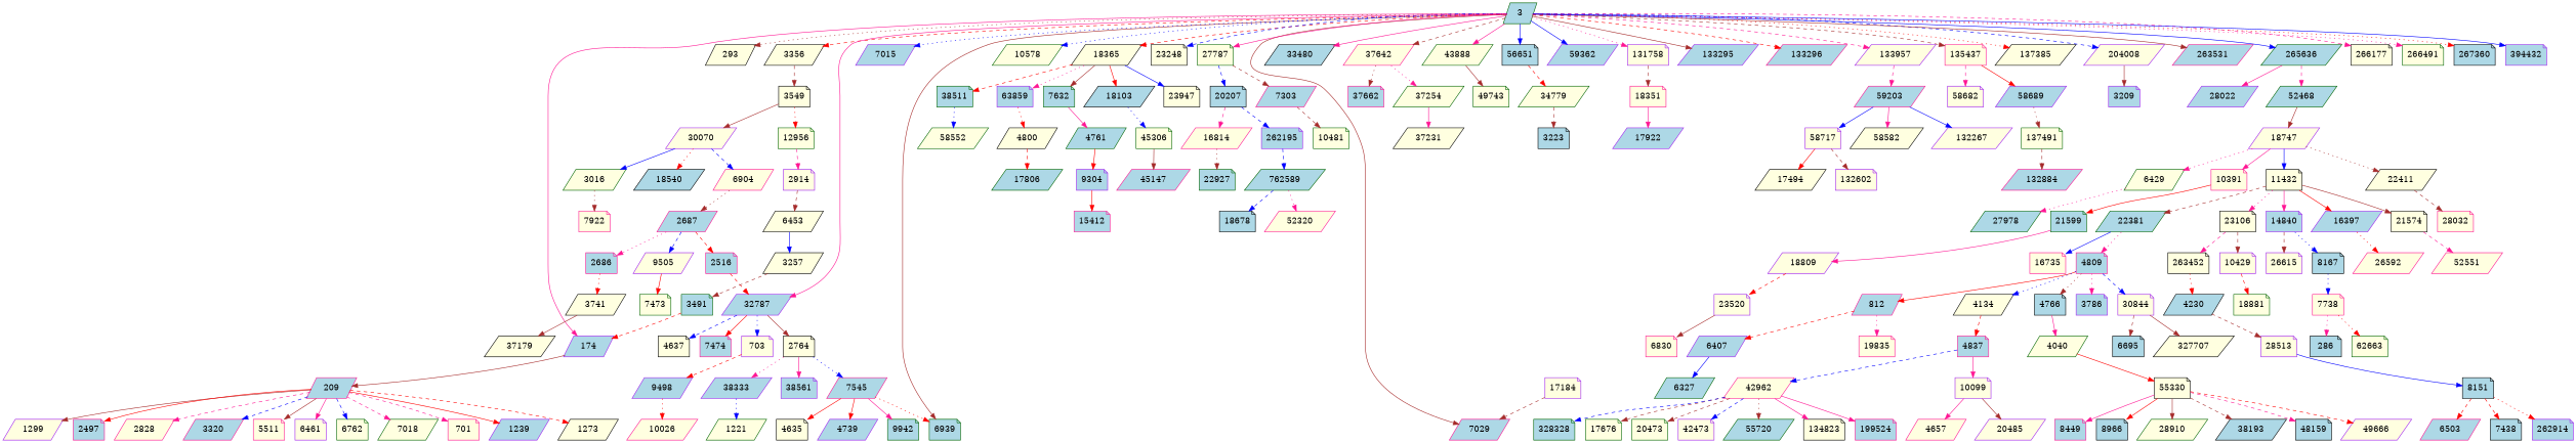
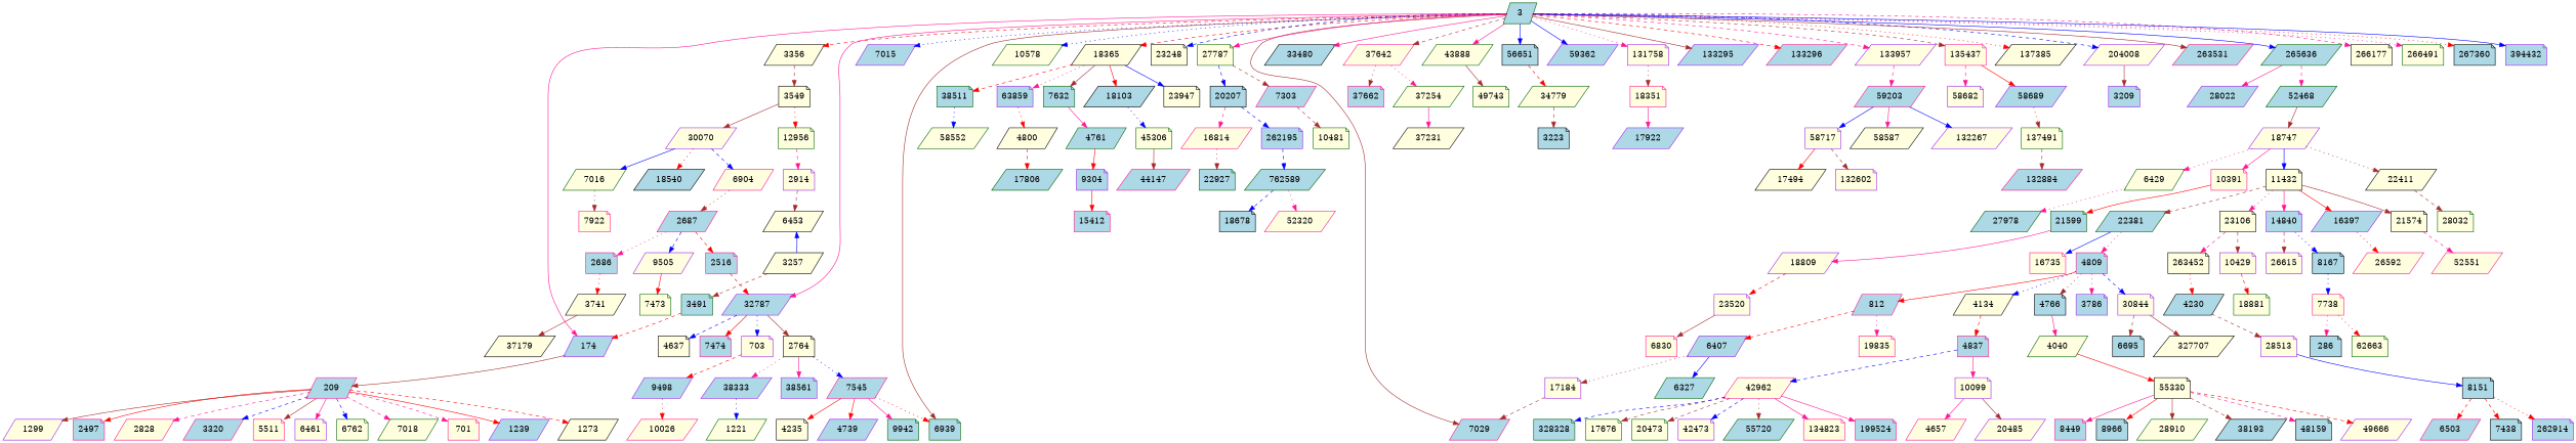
  digraph {
    node [color=purple fillcolor=lightyellow shape=note style=filled]
    edge [color=brown style=solid]
    3 [color=darkgreen fillcolor=lightblue shape=parallelogram]
    174 [fillcolor=lightblue shape=parallelogram]
-   293 [color=black shape=parallelogram]
    3356 [color=black shape=parallelogram]
    6939 [color=darkgreen fillcolor=lightblue]
    7015 [fillcolor=lightblue shape=parallelogram]
    7029 [color=deeppink fillcolor=lightblue shape=parallelogram]
    10578 [color=darkgreen shape=parallelogram]
    18365 [color=black shape=parallelogram]
    23248 [color=black]
    27787 [color=darkgreen]
    32787 [fillcolor=lightblue shape=parallelogram]
    33480 [color=black fillcolor=lightblue shape=parallelogram]
    37642 [color=deeppink shape=parallelogram]
    43888 [color=darkgreen shape=parallelogram]
    56651 [color=black fillcolor=lightblue]
    59362 [fillcolor=lightblue shape=parallelogram]
    131758
    133295 [fillcolor=lightblue shape=parallelogram]
    133296 [color=deeppink fillcolor=lightblue shape=parallelogram]
    133957 [shape=parallelogram]
    135437 [color=deeppink]
    137385 [color=black shape=parallelogram]
    204008 [shape=parallelogram]
    263531 [color=deeppink fillcolor=lightblue shape=parallelogram]
    265636 [color=darkgreen fillcolor=lightblue shape=parallelogram]
    266177 [color=black]
    266491 [color=darkgreen]
    267360 [color=black fillcolor=lightblue]
    394432 [fillcolor=lightblue]
    209 [color=deeppink fillcolor=lightblue shape=parallelogram]
    3549 [color=black]
    7632 [color=darkgreen fillcolor=lightblue]
    18103 [color=black fillcolor=lightblue shape=parallelogram]
    23947 [color=black]
    38511 [color=darkgreen fillcolor=lightblue]
    63859 [fillcolor=lightblue]
    7303 [color=deeppink fillcolor=lightblue shape=parallelogram]
    20207 [color=black fillcolor=lightblue]
    703
    2764 [color=black]
    4637 [color=black]
    7474 [color=deeppink fillcolor=lightblue]
    37254 [color=darkgreen shape=parallelogram]
    37662 [color=deeppink fillcolor=lightblue]
    49743 [color=darkgreen]
    34779 [color=darkgreen shape=parallelogram]
    18351 [color=deeppink]
    59203 [color=deeppink fillcolor=lightblue shape=parallelogram]
    58689 [fillcolor=lightblue shape=parallelogram]
    58682
    3209 [fillcolor=lightblue]
    52468 [color=darkgreen fillcolor=lightblue shape=parallelogram]
    28022 [fillcolor=lightblue shape=parallelogram]
    701 [color=deeppink]
    1239 [fillcolor=lightblue shape=parallelogram]
    1273 [color=black shape=parallelogram]
    1299 [shape=parallelogram]
    2497 [color=deeppink fillcolor=lightblue]
    2828 [color=deeppink shape=parallelogram]
    3320 [color=deeppink fillcolor=lightblue shape=parallelogram]
    5511 [color=deeppink]
    6461
    6762 [color=darkgreen]
    7018 [color=darkgreen shape=parallelogram]
    9498 [fillcolor=lightblue shape=parallelogram]
    10026 [color=deeppink shape=parallelogram]
    812 [color=deeppink fillcolor=lightblue shape=parallelogram]
    6407 [fillcolor=lightblue shape=parallelogram]
    19835 [color=deeppink]
    6327 [color=darkgreen fillcolor=lightblue shape=parallelogram]
    17184
    2516 [color=deeppink fillcolor=lightblue]
    2686 [color=deeppink fillcolor=lightblue]
    3741 [color=black shape=parallelogram]
    37179 [color=black shape=parallelogram]
    2687 [color=deeppink fillcolor=lightblue shape=parallelogram]
    9505 [shape=parallelogram]
    7473 [color=darkgreen]
    7545 [color=deeppink fillcolor=lightblue shape=parallelogram]
    38333 [fillcolor=lightblue shape=parallelogram]
    38561 [fillcolor=lightblue]
-   4635 [color=black]
+   4635 [color=black label=4235]
    4739 [fillcolor=lightblue shape=parallelogram]
    9942 [color=darkgreen fillcolor=lightblue]
    1221 [color=darkgreen shape=parallelogram]
    6453 [color=black shape=parallelogram]
    2914
    3257 [color=black shape=parallelogram]
    3491 [color=darkgreen fillcolor=lightblue]
    12956 [color=darkgreen]
    30070 [shape=parallelogram]
    6904 [color=deeppink shape=parallelogram]
-   7016 [color=darkgreen shape=parallelogram label=3016]
+   7016 [color=darkgreen shape=parallelogram]
    18540 [color=black fillcolor=lightblue shape=parallelogram]
    4040 [color=darkgreen shape=parallelogram]
    55330 [color=black]
    8449 [color=deeppink fillcolor=lightblue]
    8966 [color=black fillcolor=lightblue]
    28910 [color=darkgreen shape=parallelogram]
    38193 [color=black fillcolor=lightblue shape=parallelogram]
    48159 [color=black fillcolor=lightblue]
    49666 [shape=parallelogram]
    4134 [color=black shape=parallelogram]
    4837 [color=deeppink fillcolor=lightblue]
    10099
    42962 [color=deeppink shape=parallelogram]
    4230 [color=black fillcolor=lightblue shape=parallelogram]
    28513
    8151 [color=black fillcolor=lightblue]
    4761 [color=darkgreen fillcolor=lightblue shape=parallelogram]
    9304 [fillcolor=lightblue]
    15412 [color=deeppink fillcolor=lightblue]
    4766 [color=black fillcolor=lightblue]
    4800 [color=black shape=parallelogram]
    17806 [color=darkgreen fillcolor=lightblue shape=parallelogram]
    4809 [color=deeppink fillcolor=lightblue]
    3786 [fillcolor=lightblue]
    30844
    6695 [color=black fillcolor=lightblue]
    327707 [color=black shape=parallelogram]
    4657 [color=deeppink shape=parallelogram]
    20485 [shape=parallelogram]
    17676 [color=darkgreen]
    20473 [color=darkgreen]
    42473
    55720 [color=darkgreen fillcolor=lightblue shape=parallelogram]
-   134823 [color=black]
+   134823 [color=deeppink]
    199524 [color=deeppink fillcolor=lightblue]
    328328 [color=darkgreen fillcolor=lightblue]
    6429 [color=darkgreen shape=parallelogram]
    27978 [color=darkgreen fillcolor=lightblue shape=parallelogram]
    7922 [color=deeppink]
    10481 [color=darkgreen]
    7738 [color=deeppink]
    286 [color=black fillcolor=lightblue]
    62663 [color=darkgreen]
    6503 [color=deeppink fillcolor=lightblue shape=parallelogram]
    7438 [color=black fillcolor=lightblue]
    262914 [fillcolor=lightblue]
    8167 [color=black fillcolor=lightblue]
    10391 [color=deeppink]
    21599 [color=darkgreen fillcolor=lightblue]
    18809 [shape=parallelogram]
    18881 [color=darkgreen]
    10429
    11432 [color=black]
    14840 [fillcolor=lightblue]
    16397 [fillcolor=lightblue shape=parallelogram]
    21574 [color=black]
    22381 [color=darkgreen fillcolor=lightblue shape=parallelogram]
    23106 [color=black]
    26615
    26592 [color=deeppink shape=parallelogram]
    52551 [color=deeppink shape=parallelogram]
    16735 [color=deeppink]
    263452 [color=black]
    16814 [color=deeppink shape=parallelogram]
    22927 [color=darkgreen fillcolor=lightblue]
    45306 [color=darkgreen]
-   45147 [color=deeppink fillcolor=lightblue shape=parallelogram]
+   45147 [color=deeppink fillcolor=lightblue shape=parallelogram label=44147]
    17922 [fillcolor=lightblue shape=parallelogram]
    58552 [color=darkgreen shape=parallelogram]
    18747 [shape=parallelogram]
    22411 [color=black shape=parallelogram]
-   28032 [color=deeppink]
+   28032 [color=darkgreen]
    23520
    6830 [color=deeppink]
    262195 [fillcolor=lightblue]
    n170 [color=darkgreen fillcolor=lightblue label=762589 shape=parallelogram]
    3223 [color=black fillcolor=lightblue]
    n172 [color=black label=37231 shape=parallelogram]
    137491 [color=darkgreen]
    132884 [color=deeppink fillcolor=lightblue shape=parallelogram]
    17494 [color=black shape=parallelogram]
    58717
    132602
-   58587 [color=black shape=parallelogram label=58582]
+   58587 [color=black shape=parallelogram]
    132267 [shape=parallelogram]
    18678 [color=black fillcolor=lightblue]
    52320 [color=deeppink shape=parallelogram]
    3 -> 174 [color=deeppink]
-   3 -> 293 [style=dotted]
    3 -> 3356 [color=red style=dashed]
    3 -> 6939
    3 -> 7015 [color=blue style=dotted]
    3 -> 7029
    3 -> 10578 [color=blue style=dotted]
    3 -> 18365 [color=red style=dashed]
    3 -> 23248 [color=blue style=dashed]
    3 -> 27787 [color=deeppink]
    3 -> 32787 [color=deeppink]
    3 -> 33480 [color=deeppink]
    3 -> 37642 [style=dashed]
    3 -> 43888 [color=deeppink]
    3 -> 56651 [color=blue]
    3 -> 59362 [color=blue]
    3 -> 131758 [color=deeppink style=dotted]
    3 -> 133295
    3 -> 133296 [color=red style=dashed]
    3 -> 133957 [color=deeppink style=dashed]
    3 -> 135437 [style=dashed]
    3 -> 137385 [color=red style=dotted]
    3 -> 204008 [color=blue style=dashed]
    3 -> 263531
    3 -> 265636 [color=blue]
    3 -> 266177 [color=deeppink style=dashed]
    3 -> 266491 [color=deeppink style=dotted]
    3 -> 267360 [color=red style=dotted]
    3 -> 394432 [color=blue]
    174 -> 209
    3356 -> 3549 [style=dashed]
    18365 -> 7632
    18365 -> 18103 [color=red]
    18365 -> 23947 [color=blue]
    18365 -> 38511 [color=red style=dashed]
    18365 -> 63859 [color=deeppink style=dotted]
    27787 -> 7303 [style=dashed]
    27787 -> 20207 [color=blue style=dashed]
    32787 -> 703 [color=blue style=dotted]
    32787 -> 2764
    32787 -> 4637 [color=blue style=dashed]
    32787 -> 7474 [color=red]
    37642 -> 37254 [color=deeppink style=dotted]
    37642 -> 37662 [style=dotted]
    43888 -> 49743
    56651 -> 34779 [color=red style=dashed]
-   131758 -> 18351 [style=dashed]
+   131758 -> 18351 [style=dotted]
    133957 -> 59203 [color=deeppink style=dashed]
    135437 -> 58689 [color=red]
    135437 -> 58682 [color=deeppink style=dashed]
    204008 -> 3209
    265636 -> 52468 [color=deeppink style=dashed]
    265636 -> 28022 [color=deeppink]
    209 -> 701 [color=deeppink style=dashed]
    209 -> 1239 [color=red]
    209 -> 1273 [color=red style=dashed]
    209 -> 1299
    209 -> 2497 [color=red]
    209 -> 2828 [color=deeppink style=dashed]
    209 -> 3320 [color=blue style=dashed]
    209 -> 5511
    209 -> 6461 [color=deeppink]
    209 -> 6762 [color=blue style=dashed]
    209 -> 7018 [color=deeppink style=dashed]
    3549 -> 12956 [color=red style=dotted]
    3549 -> 30070
    7632 -> 4761 [color=deeppink]
    18103 -> 45306 [color=blue style=dotted]
    38511 -> 58552 [color=blue style=dotted]
    63859 -> 4800 [color=red style=dotted]
    7303 -> 10481 [style=dashed]
    20207 -> 16814 [color=deeppink style=dashed]
    20207 -> 262195 [color=blue style=dashed]
    703 -> 9498 [color=red style=dashed]
    2764 -> 7545 [color=blue style=dotted]
    2764 -> 38333 [color=deeppink style=dotted]
    2764 -> 38561 [color=deeppink]
    37254 -> n172 [color=deeppink]
    34779 -> 3223 [style=dashed]
    18351 -> 17922 [color=deeppink]
    59203 -> 58717 [color=blue]
    59203 -> 58587 [color=deeppink]
    59203 -> 132267 [color=blue]
    58689 -> 137491 [style=dotted]
    52468 -> 18747
    9498 -> 10026 [color=red style=dotted]
    812 -> 6407 [color=red style=dashed]
    812 -> 19835 [color=deeppink style=dotted]
    6407 -> 6327 [color=blue]
+   6407 -> 17184 [style=dotted]
    17184 -> 7029 [style=dashed]
    2516 -> 32787 [color=red style=dashed]
    2686 -> 3741 [color=red style=dotted]
    3741 -> 37179
    2687 -> 2516 [color=red style=dashed]
    2687 -> 2686 [color=deeppink style=dotted]
    2687 -> 9505 [color=blue style=dashed]
    9505 -> 7473 [color=red]
    7545 -> 6939 [color=red style=dotted]
    7545 -> 4635 [color=red]
    7545 -> 4739 [color=red]
    7545 -> 9942 [color=deeppink]
    38333 -> 1221 [color=blue style=dotted]
-   6453 -> 3257 [color=blue]
+   3257 -> 6453 [color=blue]
    2914 -> 6453 [style=dashed]
    3257 -> 3491 [style=dashed]
    3491 -> 174 [color=red style=dashed]
    12956 -> 2914 [color=deeppink style=dashed]
    30070 -> 6904 [color=blue style=dashed]
    30070 -> 7016 [color=blue]
    30070 -> 18540 [color=red style=dotted]
    6904 -> 2687 [style=dotted]
    7016 -> 7922 [style=dotted]
    4040 -> 55330 [color=red]
    55330 -> 8449 [color=deeppink]
    55330 -> 8966 [color=red]
    55330 -> 28910
    55330 -> 38193 [style=dashed]
    55330 -> 48159 [color=deeppink style=dashed]
    55330 -> 49666 [color=red style=dashed]
    4134 -> 4837 [color=red style=dashed]
    4837 -> 10099 [color=deeppink]
    4837 -> 42962 [color=blue style=dashed]
    10099 -> 4657 [color=deeppink]
    10099 -> 20485
    42962 -> 17676 [style=dashed]
    42962 -> 20473 [style=dashed]
    42962 -> 42473 [color=blue style=dashed]
    42962 -> 55720 [style=dotted]
    42962 -> 134823 [color=deeppink]
    42962 -> 199524 [color=deeppink]
    42962 -> 328328 [color=blue style=dashed]
    4230 -> 28513 [style=dashed]
    28513 -> 8151 [color=blue]
    8151 -> 6503 [color=red style=dashed]
    8151 -> 7438 [color=red style=dashed]
    8151 -> 262914 [color=red style=dotted]
    4761 -> 9304 [color=red]
    9304 -> 15412 [color=red]
    4766 -> 4040 [color=deeppink]
    4800 -> 17806 [color=red style=dashed]
    4809 -> 812 [color=red]
    4809 -> 4134 [color=blue style=dotted]
    4809 -> 4766 [style=dotted]
    4809 -> 3786 [color=deeppink style=dotted]
    4809 -> 30844 [color=blue style=dashed]
    30844 -> 6695 [style=dashed]
    30844 -> 327707
    6429 -> 27978 [color=deeppink style=dotted]
    7738 -> 286 [color=deeppink style=dotted]
    7738 -> 62663 [color=red style=dotted]
    8167 -> 7738 [color=blue style=dotted]
    10391 -> 21599 [color=red]
    21599 -> 18809 [color=deeppink]
    18809 -> 23520 [color=red style=dashed]
    10429 -> 18881 [color=red style=dashed]
    11432 -> 14840 [color=deeppink]
    11432 -> 16397 [color=red]
    11432 -> 21574
    11432 -> 22381 [style=dashed]
    11432 -> 23106 [color=deeppink style=dotted]
    14840 -> 8167 [color=blue style=dotted]
    14840 -> 26615 [style=dashed]
    16397 -> 26592 [color=red style=dotted]
    21574 -> 52551 [color=deeppink style=dashed]
    22381 -> 4809 [color=deeppink style=dotted]
    22381 -> 16735 [color=blue]
    23106 -> 10429 [style=dashed]
    23106 -> 263452 [color=deeppink style=dashed]
    263452 -> 4230 [color=red style=dotted]
    16814 -> 22927 [style=dotted]
    45306 -> 45147
    18747 -> 6429 [color=deeppink style=dotted]
    18747 -> 10391 [color=deeppink]
    18747 -> 11432 [color=blue]
    18747 -> 22411 [style=dotted]
    22411 -> 28032 [style=dashed]
    23520 -> 6830
    262195 -> n170 [color=blue style=dashed]
    n170 -> 18678 [color=blue style=dashed]
    n170 -> 52320 [color=deeppink style=dotted]
    137491 -> 132884 [style=dashed]
    58717 -> 17494 [color=red]
    58717 -> 132602 [style=dashed]
  }
